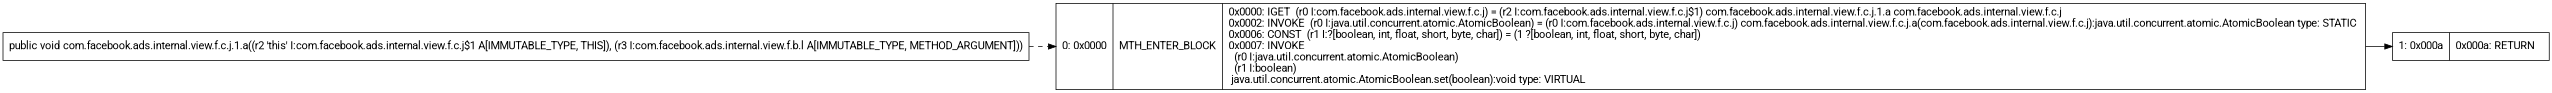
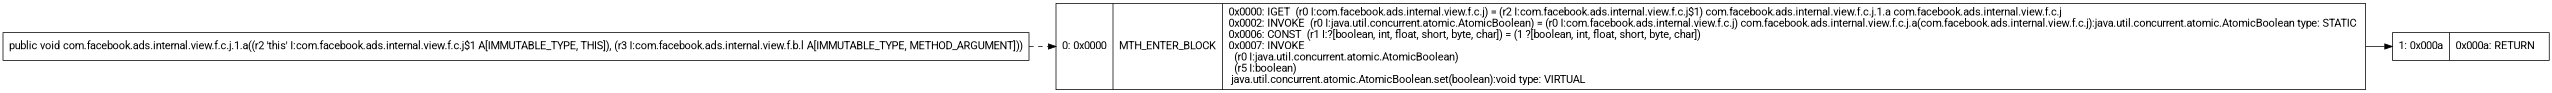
  digraph {
    rankdir=LR
    fontname=Roboto
    node [shape=record fontname=Roboto]
    edge [fontname=Roboto]
-   n1 [label="{0\:\ 0x0000|MTH_ENTER_BLOCK\l|0x0000: IGET  (r0 I:com.facebook.ads.internal.view.f.c.j) = (r2 I:com.facebook.ads.internal.view.f.c.j$1) com.facebook.ads.internal.view.f.c.j.1.a com.facebook.ads.internal.view.f.c.j \l0x0002: INVOKE  (r0 I:java.util.concurrent.atomic.AtomicBoolean) = (r0 I:com.facebook.ads.internal.view.f.c.j) com.facebook.ads.internal.view.f.c.j.a(com.facebook.ads.internal.view.f.c.j):java.util.concurrent.atomic.AtomicBoolean type: STATIC \l0x0006: CONST  (r1 I:?[boolean, int, float, short, byte, char]) = (1 ?[boolean, int, float, short, byte, char]) \l0x0007: INVOKE  \l  (r0 I:java.util.concurrent.atomic.AtomicBoolean)\l  (r1 I:boolean)\l java.util.concurrent.atomic.AtomicBoolean.set(boolean):void type: VIRTUAL \l}"]
+   n1 [label="{0\:\ 0x0000|MTH_ENTER_BLOCK\l|0x0000: IGET  (r0 I:com.facebook.ads.internal.view.f.c.j) = (r2 I:com.facebook.ads.internal.view.f.c.j$1) com.facebook.ads.internal.view.f.c.j.1.a com.facebook.ads.internal.view.f.c.j \l0x0002: INVOKE  (r0 I:java.util.concurrent.atomic.AtomicBoolean) = (r0 I:com.facebook.ads.internal.view.f.c.j) com.facebook.ads.internal.view.f.c.j.a(com.facebook.ads.internal.view.f.c.j):java.util.concurrent.atomic.AtomicBoolean type: STATIC \l0x0006: CONST  (r1 I:?[boolean, int, float, short, byte, char]) = (1 ?[boolean, int, float, short, byte, char]) \l0x0007: INVOKE  \l  (r0 I:java.util.concurrent.atomic.AtomicBoolean)\l  (r5 I:boolean)\l java.util.concurrent.atomic.AtomicBoolean.set(boolean):void type: VIRTUAL \l}"]
    n2 [label="{1\:\ 0x000a|0x000a: RETURN   \l}"]
    n3 [label="{public void com.facebook.ads.internal.view.f.c.j.1.a((r2 'this' I:com.facebook.ads.internal.view.f.c.j$1 A[IMMUTABLE_TYPE, THIS]), (r3 I:com.facebook.ads.internal.view.f.b.l A[IMMUTABLE_TYPE, METHOD_ARGUMENT])) }"]
    n1 -> n2 [style=solid]
    n3 -> n1 [style=dashed]
  }
